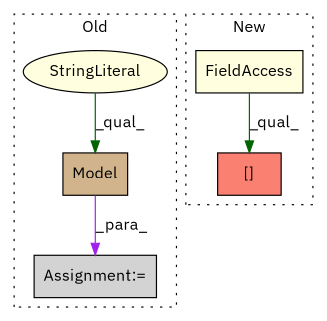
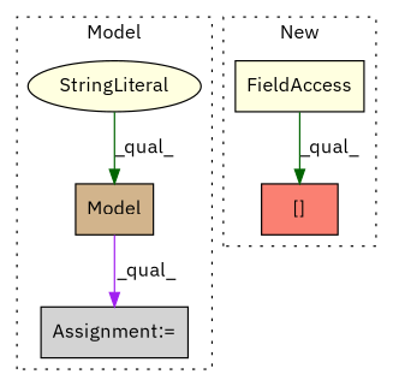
  digraph {
    fontname="IBM Plex Sans"
    node [fillcolor=lightyellow fontname="IBM Plex Sans" shape=box style=filled]
    edge [color=darkgreen fontname="IBM Plex Sans"]
    n1 [a=32 fillcolor=tan l="6,1" label=Model s="782,795"]
    n2 [a=7 fillcolor=lightgrey l=1 label="Assignment:=" s=781]
    n3 [a=45 l=7 label=StringLiteral s=788 shape=ellipse]
    n4 [a=2 fillcolor=salmon l="9,1" label="[]" s="376,397"]
    n5 [a=22 l=8 label=FieldAccess s=376]
    subgraph cluster_1 {
-     label=Old
+     label=Model
      style=dotted
      n1
      n2
      n3
    }
    subgraph cluster_2 {
      label=New
      style=dotted
      n4
      n5
    }
-   n1 -> n2 [color=purple label=_para_]
+   n1 -> n2 [color=purple label=_qual_]
    n3 -> n1 [label=_qual_]
    n5 -> n4 [label=_qual_]
  }
